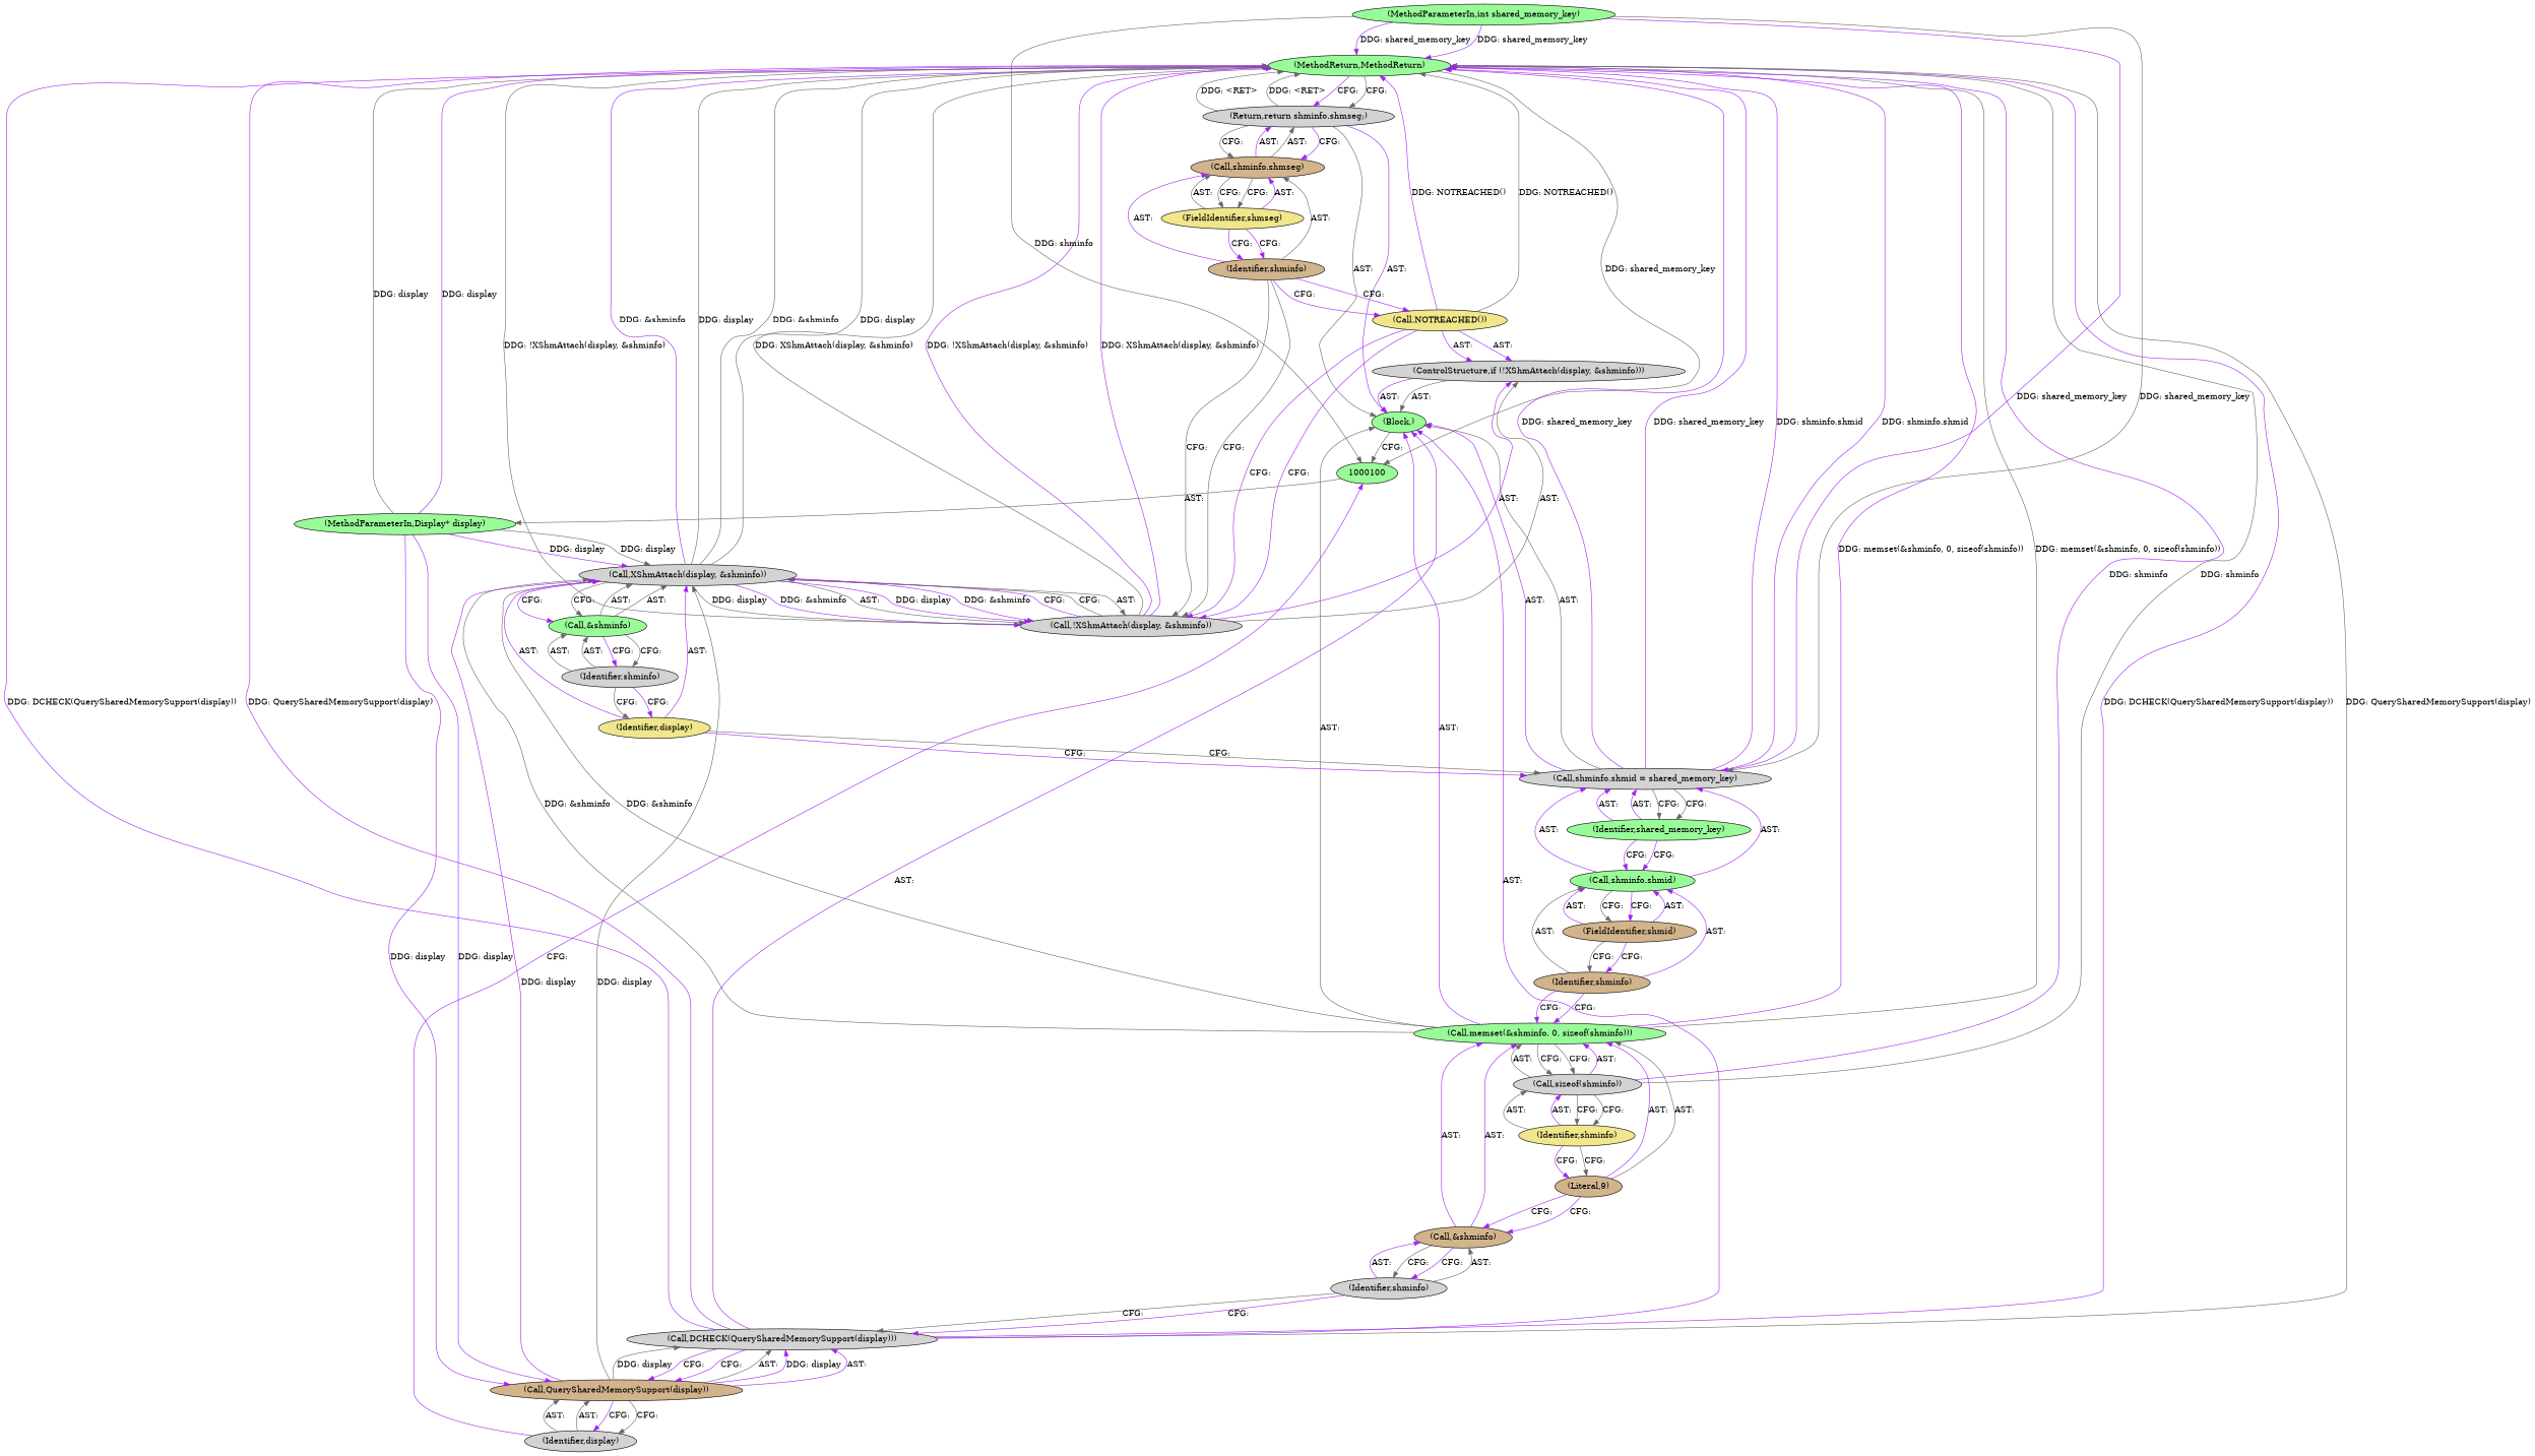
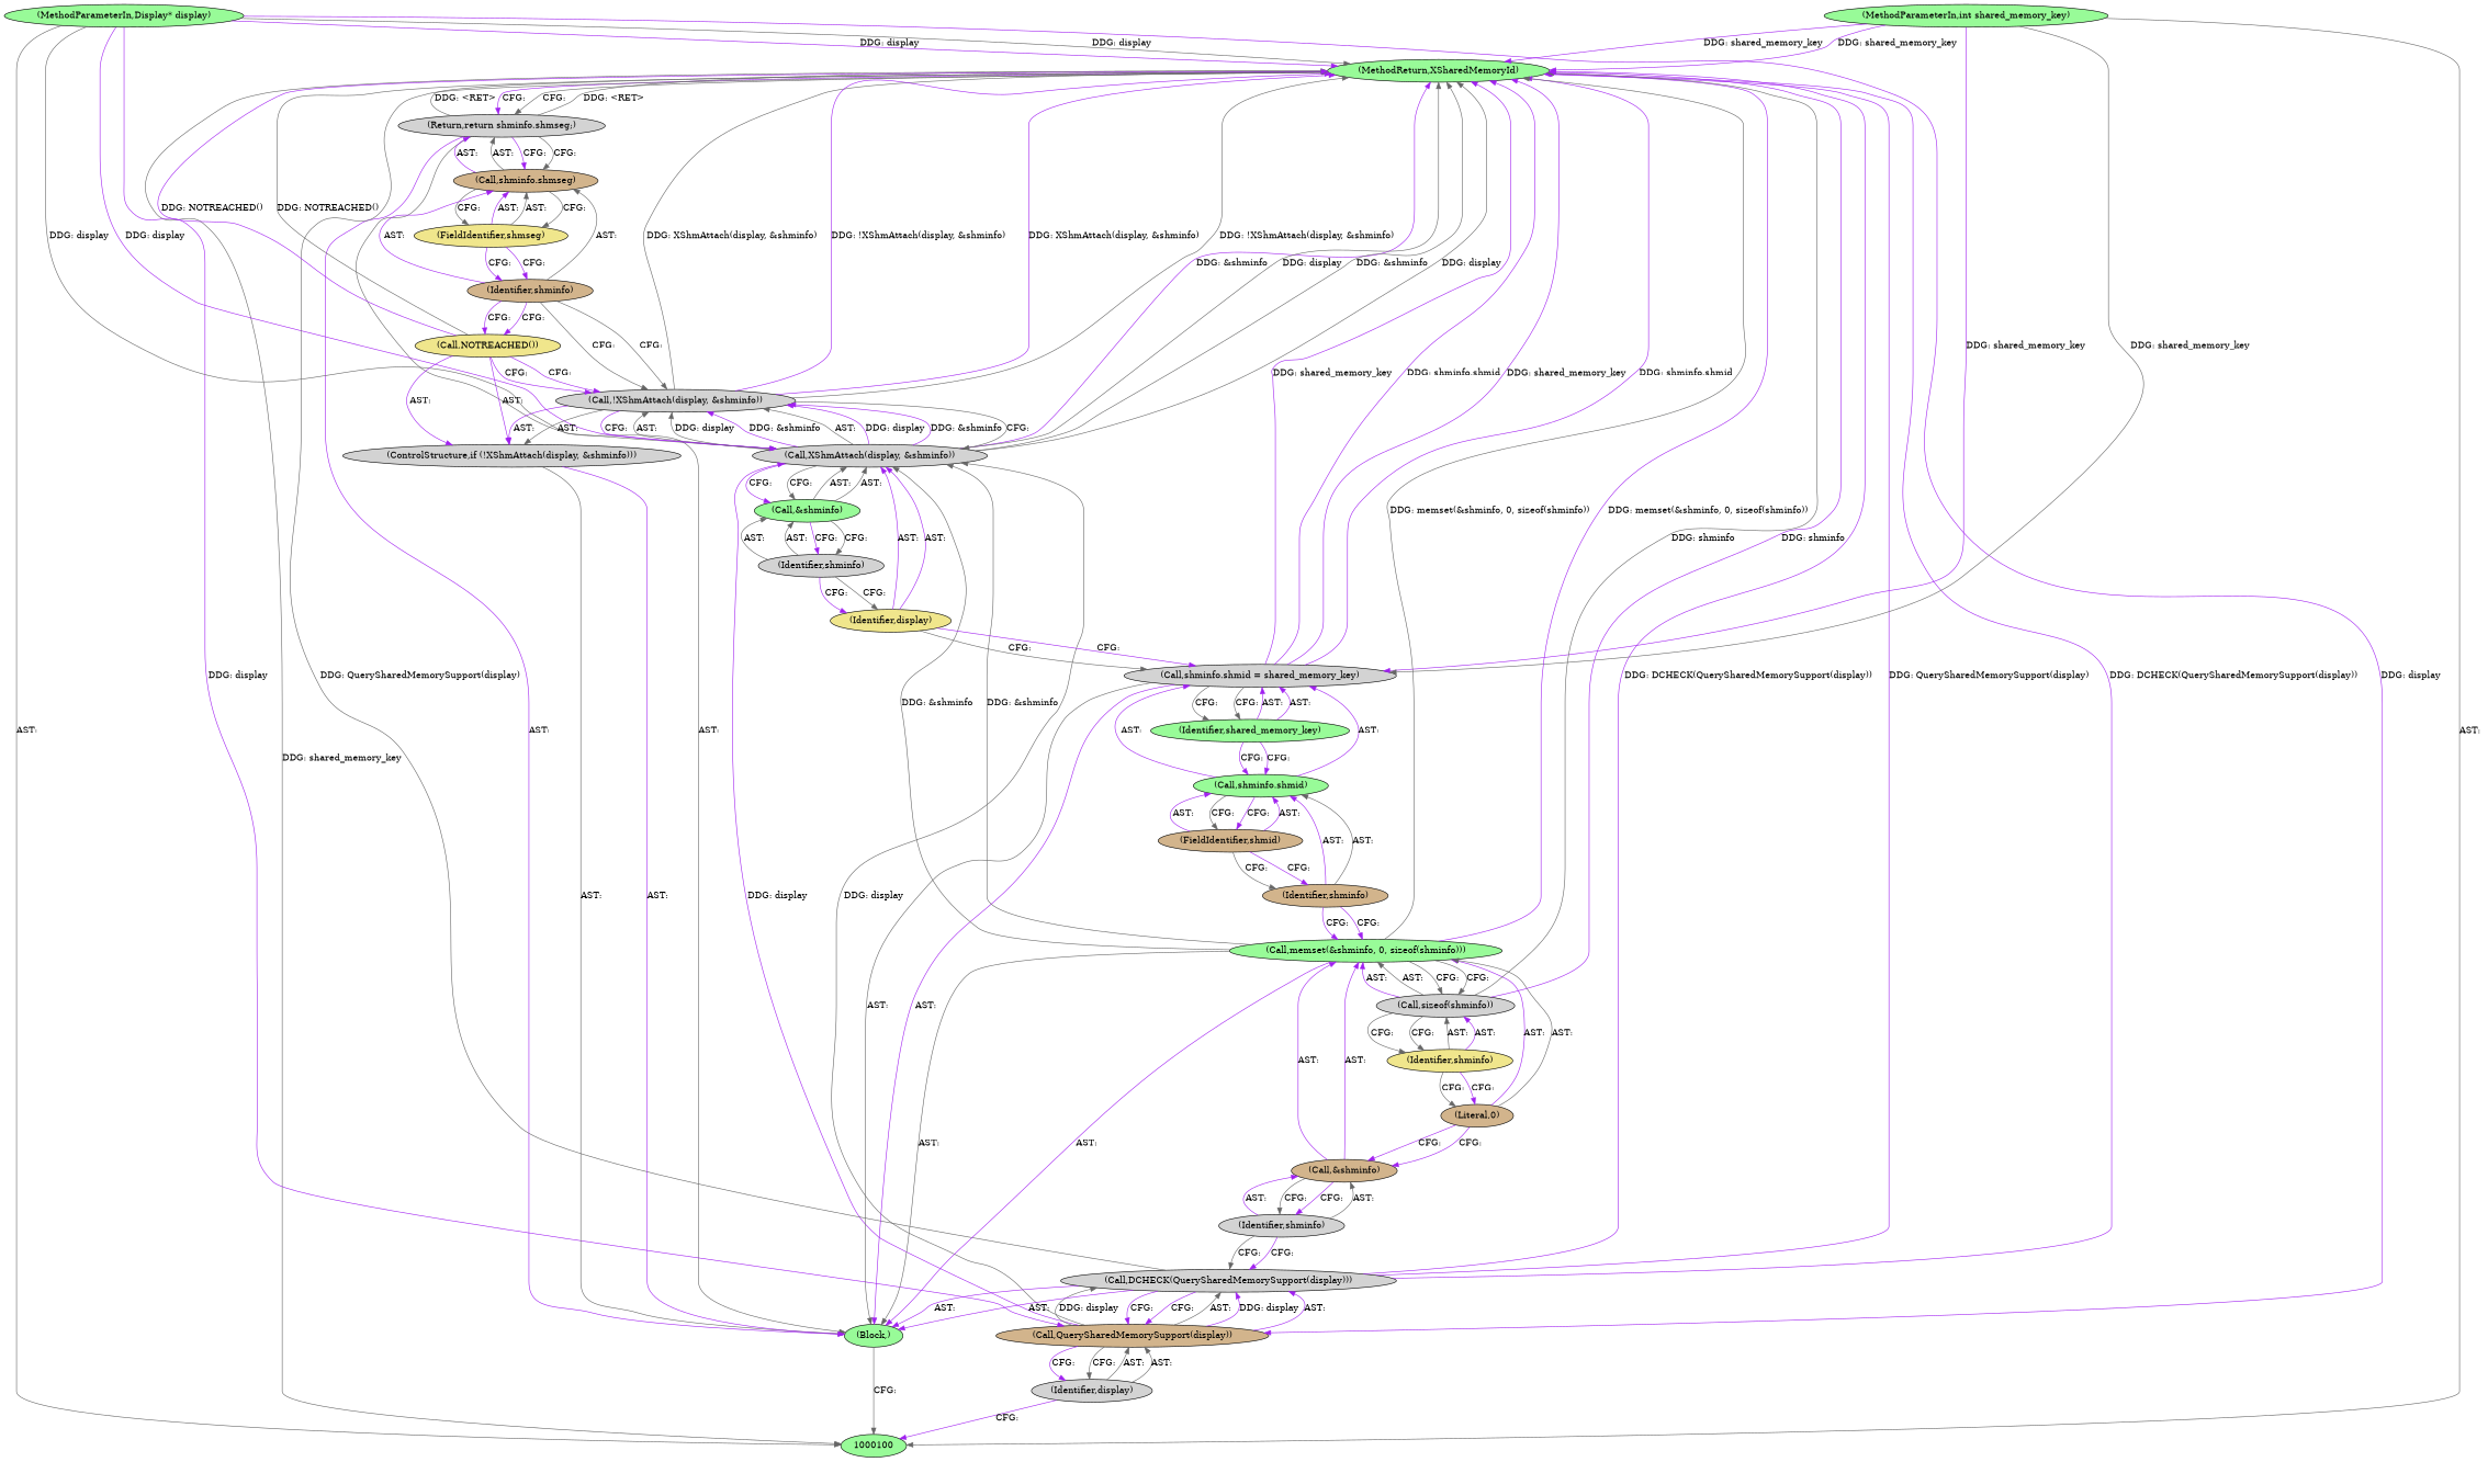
  digraph {
    node [fillcolor=lightgrey style=filled]
    edge [color=purple]
-   n1 [fillcolor=palegreen label="(MethodReturn,MethodReturn)"]
+   n1 [fillcolor=palegreen label="(MethodReturn,XSharedMemoryId)"]
    n2 [label="(Return,return shminfo.shmseg;)"]
    1000100 [fillcolor=palegreen]
    n4 [fillcolor=palegreen label="(Block,)"]
    n5 [fillcolor=tan label="(Call,shminfo.shmseg)"]
    n6 [fillcolor=palegreen label="(MethodParameterIn,Display* display)"]
    n7 [fillcolor=tan label="(Call,QuerySharedMemorySupport(display))"]
    n8 [label="(Call,XShmAttach(display, &shminfo))"]
    n9 [label="(Call,DCHECK(QuerySharedMemorySupport(display)))"]
    n10 [label="(Identifier,display)"]
    n11 [label="(Call,!XShmAttach(display, &shminfo))"]
    n12 [fillcolor=palegreen label="(Call,&shminfo)"]
    n13 [fillcolor=palegreen label="(MethodParameterIn,int shared_memory_key)"]
    n14 [label="(Call,shminfo.shmid = shared_memory_key)"]
    n15 [fillcolor=palegreen label="(Identifier,shared_memory_key)"]
    n16 [fillcolor=khaki label="(FieldIdentifier,shmseg)"]
    n17 [fillcolor=tan label="(Identifier,shminfo)"]
    n18 [fillcolor=khaki label="(Call,NOTREACHED())"]
    n19 [label="(ControlStructure,if (!XShmAttach(display, &shminfo)))"]
    n20 [label="(Identifier,shminfo)"]
    n21 [fillcolor=tan label="(Call,&shminfo)"]
    n22 [fillcolor=palegreen label="(Call,memset(&shminfo, 0, sizeof(shminfo)))"]
-   n23 [fillcolor=tan label="(Literal,9)"]
+   n23 [fillcolor=tan label="(Literal,0)"]
    n24 [label="(Call,sizeof(shminfo))"]
    n25 [fillcolor=khaki label="(Identifier,shminfo)"]
    n26 [fillcolor=tan label="(FieldIdentifier,shmid)"]
    n27 [fillcolor=palegreen label="(Call,shminfo.shmid)"]
    n28 [fillcolor=tan label="(Identifier,shminfo)"]
    n29 [fillcolor=khaki label="(Identifier,display)"]
    n30 [label="(Identifier,shminfo)"]
    n1 -> n2 [label="CFG: "]
    n1 -> n2 [color=gray40 label="CFG: "]
    n1 -> 1000100 [color=gray40 label="DDG: shared_memory_key"]
    n2 -> n1 [color=gray40 label="DDG: <RET>"]
    n2 -> n1 [color=gray40 label="DDG: <RET>"]
    n2 -> n4 [color=gray40 label="AST: "]
    n2 -> n4 [label="AST: "]
    n2 -> n5 [label="CFG: "]
    n2 -> n5 [color=gray40 label="CFG: "]
    n4 -> 1000100 [color=gray40 label="CFG: "]
    n5 -> n2 [label="AST: "]
    n5 -> n2 [color=gray40 label="AST: "]
    n5 -> n16 [color=gray40 label="CFG: "]
    n5 -> n16 [color=gray40 label="CFG: "]
    n6 -> n1 [label="DDG: display"]
    n6 -> n1 [color=gray40 label="DDG: display"]
-   1000100 -> n6 [color=gray40 label="AST: "]
+   n6 -> 1000100 [color=gray40 label="AST: "]
    n6 -> n7 [label="DDG: display"]
    n6 -> n7 [label="DDG: display"]
    n6 -> n8 [color=gray40 label="DDG: display"]
    n6 -> n8 [label="DDG: display"]
    n7 -> n8 [color=gray40 label="DDG: display"]
    n7 -> n8 [label="DDG: display"]
    n7 -> n9 [color=gray40 label="AST: "]
    n7 -> n9 [label="DDG: display"]
    n7 -> n9 [label="AST: "]
    n7 -> n9 [color=gray40 label="DDG: display"]
    n7 -> n10 [label="CFG: "]
    n7 -> n10 [color=gray40 label="CFG: "]
    n8 -> n1 [label="DDG: &shminfo"]
    n8 -> n1 [color=gray40 label="DDG: display"]
    n8 -> n1 [color=gray40 label="DDG: &shminfo"]
    n8 -> n1 [color=gray40 label="DDG: display"]
    n8 -> n11 [color=gray40 label="AST: "]
    n8 -> n11 [color=gray40 label="DDG: display"]
    n8 -> n11 [label="DDG: &shminfo"]
    n8 -> n11 [color=gray40 label="AST: "]
    n8 -> n11 [label="DDG: display"]
    n8 -> n11 [label="DDG: &shminfo"]
    n8 -> n12 [label="CFG: "]
    n8 -> n12 [color=gray40 label="CFG: "]
    n9 -> n1 [label="DDG: DCHECK(QuerySharedMemorySupport(display))"]
    n9 -> n1 [label="DDG: QuerySharedMemorySupport(display)"]
    n9 -> n1 [label="DDG: DCHECK(QuerySharedMemorySupport(display))"]
    n9 -> n1 [color=gray40 label="DDG: QuerySharedMemorySupport(display)"]
    n9 -> n4 [label="AST: "]
    n9 -> n4 [label="AST: "]
    n9 -> n7 [label="CFG: "]
    n9 -> n7 [label="CFG: "]
    n10 -> 1000100 [label="CFG: "]
    n10 -> n7 [color=gray40 label="AST: "]
    n10 -> n7 [color=gray40 label="AST: "]
    n11 -> n1 [color=gray40 label="DDG: XShmAttach(display, &shminfo)"]
    n11 -> n1 [label="DDG: !XShmAttach(display, &shminfo)"]
    n11 -> n1 [label="DDG: XShmAttach(display, &shminfo)"]
    n11 -> n1 [color=gray40 label="DDG: !XShmAttach(display, &shminfo)"]
    n11 -> n8 [label="CFG: "]
    n11 -> n8 [color=gray40 label="CFG: "]
    n11 -> n19 [color=gray40 label="AST: "]
    n11 -> n19 [label="AST: "]
    n12 -> n8 [color=gray40 label="AST: "]
    n12 -> n8 [color=gray40 label="AST: "]
    n12 -> n30 [label="CFG: "]
    n12 -> n30 [color=gray40 label="CFG: "]
    n13 -> n1 [label="DDG: shared_memory_key"]
    n13 -> n1 [label="DDG: shared_memory_key"]
-   n13 -> 1000100 [color=gray40 label="DDG: shminfo"]
+   n13 -> 1000100 [color=gray40 label="AST: "]
    n13 -> n14 [label="DDG: shared_memory_key"]
    n13 -> n14 [color=gray40 label="DDG: shared_memory_key"]
    n14 -> n1 [label="DDG: shared_memory_key"]
    n14 -> n1 [label="DDG: shminfo.shmid"]
    n14 -> n1 [label="DDG: shared_memory_key"]
    n14 -> n1 [label="DDG: shminfo.shmid"]
    n14 -> n4 [color=gray40 label="AST: "]
    n14 -> n4 [label="AST: "]
    n14 -> n15 [color=gray40 label="CFG: "]
    n14 -> n15 [color=gray40 label="CFG: "]
    n15 -> n14 [label="AST: "]
    n15 -> n14 [label="AST: "]
    n15 -> n27 [label="CFG: "]
    n15 -> n27 [label="CFG: "]
    n16 -> n5 [label="AST: "]
    n16 -> n5 [color=gray40 label="AST: "]
    n16 -> n17 [label="CFG: "]
    n16 -> n17 [label="CFG: "]
    n17 -> n5 [color=gray40 label="AST: "]
    n17 -> n5 [label="AST: "]
    n17 -> n11 [color=gray40 label="CFG: "]
    n17 -> n11 [color=gray40 label="CFG: "]
    n17 -> n18 [label="CFG: "]
    n17 -> n18 [label="CFG: "]
    n18 -> n1 [color=gray40 label="DDG: NOTREACHED()"]
    n18 -> n1 [label="DDG: NOTREACHED()"]
    n18 -> n11 [label="CFG: "]
    n18 -> n11 [label="CFG: "]
    n18 -> n19 [label="AST: "]
    n18 -> n19 [label="AST: "]
    n19 -> n4 [color=gray40 label="AST: "]
    n19 -> n4 [label="AST: "]
    n20 -> n9 [color=gray40 label="CFG: "]
    n20 -> n9 [label="CFG: "]
    n20 -> n21 [color=gray40 label="AST: "]
    n20 -> n21 [label="AST: "]
    n21 -> n20 [color=gray40 label="CFG: "]
    n21 -> n20 [label="CFG: "]
    n21 -> n22 [label="AST: "]
    n21 -> n22 [label="AST: "]
    n22 -> n1 [label="DDG: memset(&shminfo, 0, sizeof(shminfo))"]
    n22 -> n1 [color=gray40 label="DDG: memset(&shminfo, 0, sizeof(shminfo))"]
    n22 -> n4 [color=gray40 label="AST: "]
    n22 -> n4 [label="AST: "]
    n22 -> n8 [color=gray40 label="DDG: &shminfo"]
    n22 -> n8 [color=gray40 label="DDG: &shminfo"]
    n22 -> n24 [color=gray40 label="CFG: "]
    n22 -> n24 [color=gray40 label="CFG: "]
    n23 -> n21 [label="CFG: "]
    n23 -> n21 [label="CFG: "]
    n23 -> n22 [label="AST: "]
    n23 -> n22 [color=gray40 label="AST: "]
    n24 -> n1 [color=gray40 label="DDG: shminfo"]
    n24 -> n1 [label="DDG: shminfo"]
    n24 -> n22 [label="AST: "]
    n24 -> n22 [color=gray40 label="AST: "]
    n24 -> n25 [color=gray40 label="CFG: "]
    n24 -> n25 [color=gray40 label="CFG: "]
    n25 -> n23 [color=gray40 label="CFG: "]
    n25 -> n23 [label="CFG: "]
    n25 -> n24 [color=gray40 label="AST: "]
    n25 -> n24 [label="AST: "]
    n26 -> n27 [label="AST: "]
    n26 -> n27 [label="AST: "]
    n26 -> n28 [color=gray40 label="CFG: "]
    n26 -> n28 [label="CFG: "]
    n27 -> n14 [label="AST: "]
    n27 -> n14 [label="AST: "]
    n27 -> n26 [color=gray40 label="CFG: "]
    n27 -> n26 [label="CFG: "]
    n28 -> n22 [label="CFG: "]
    n28 -> n22 [label="CFG: "]
    n28 -> n27 [label="AST: "]
    n28 -> n27 [color=gray40 label="AST: "]
    n29 -> n8 [label="AST: "]
    n29 -> n8 [label="AST: "]
    n29 -> n14 [color=gray40 label="CFG: "]
    n29 -> n14 [label="CFG: "]
    n30 -> n12 [color=gray40 label="AST: "]
    n30 -> n12 [color=gray40 label="AST: "]
    n30 -> n29 [label="CFG: "]
    n30 -> n29 [color=gray40 label="CFG: "]
  }
